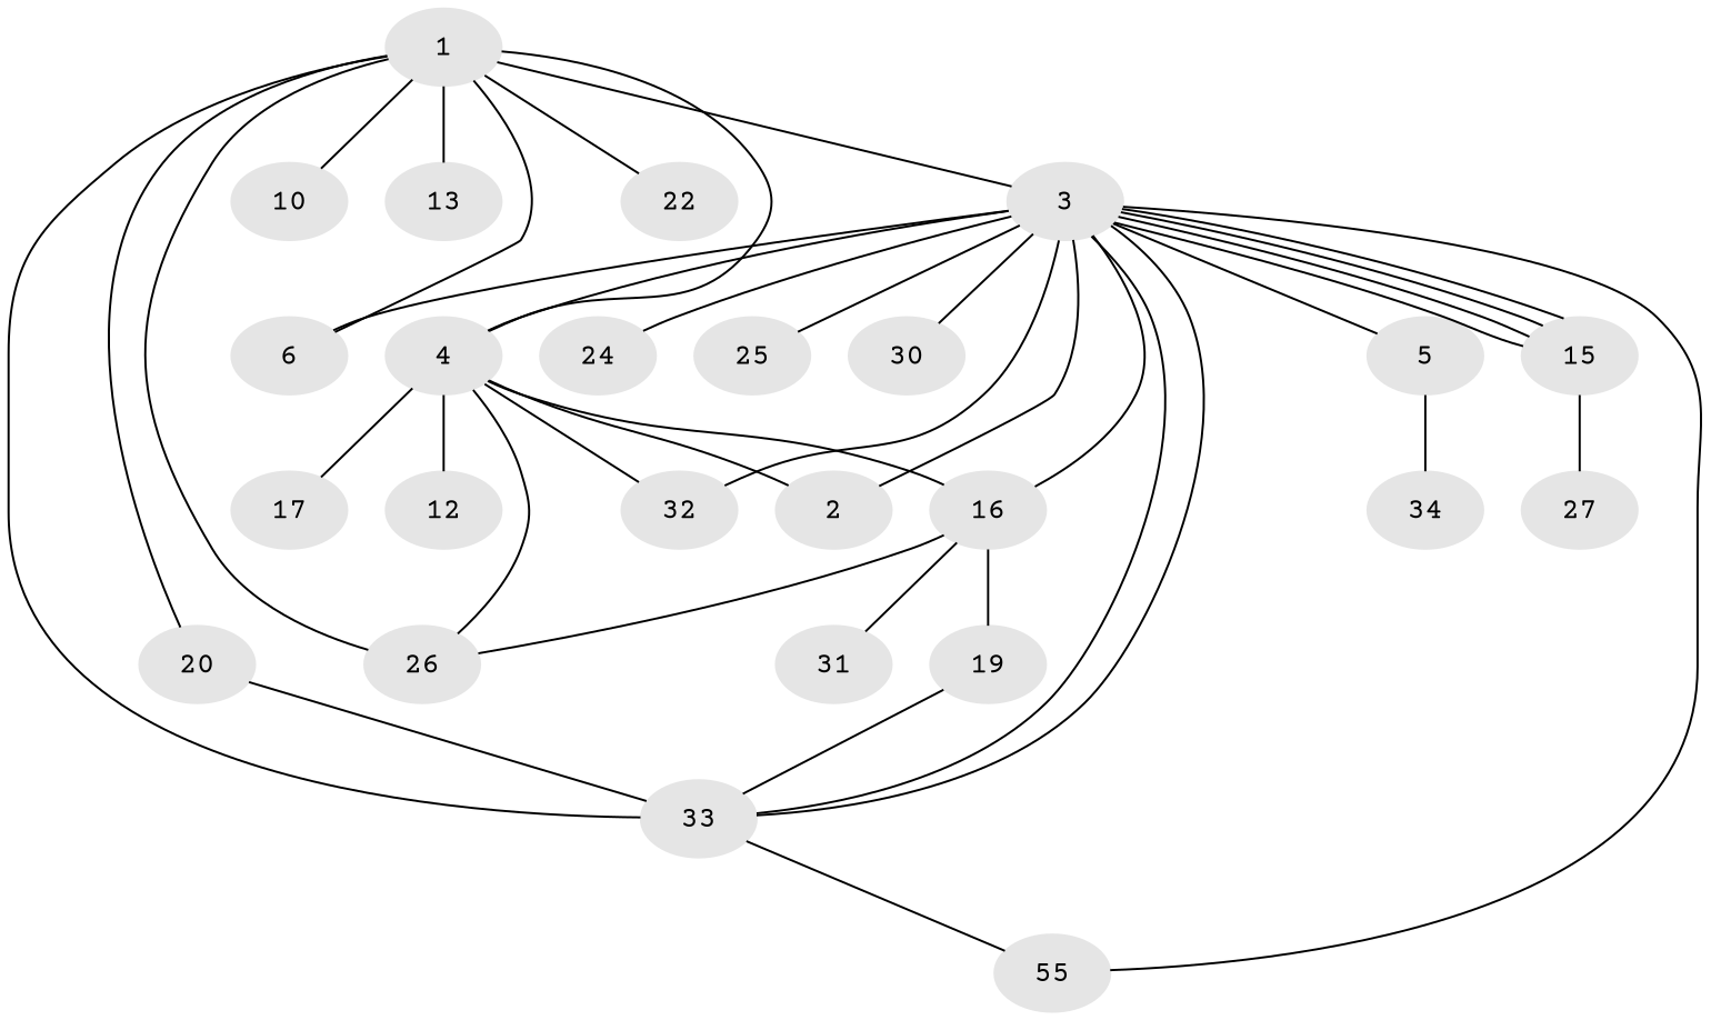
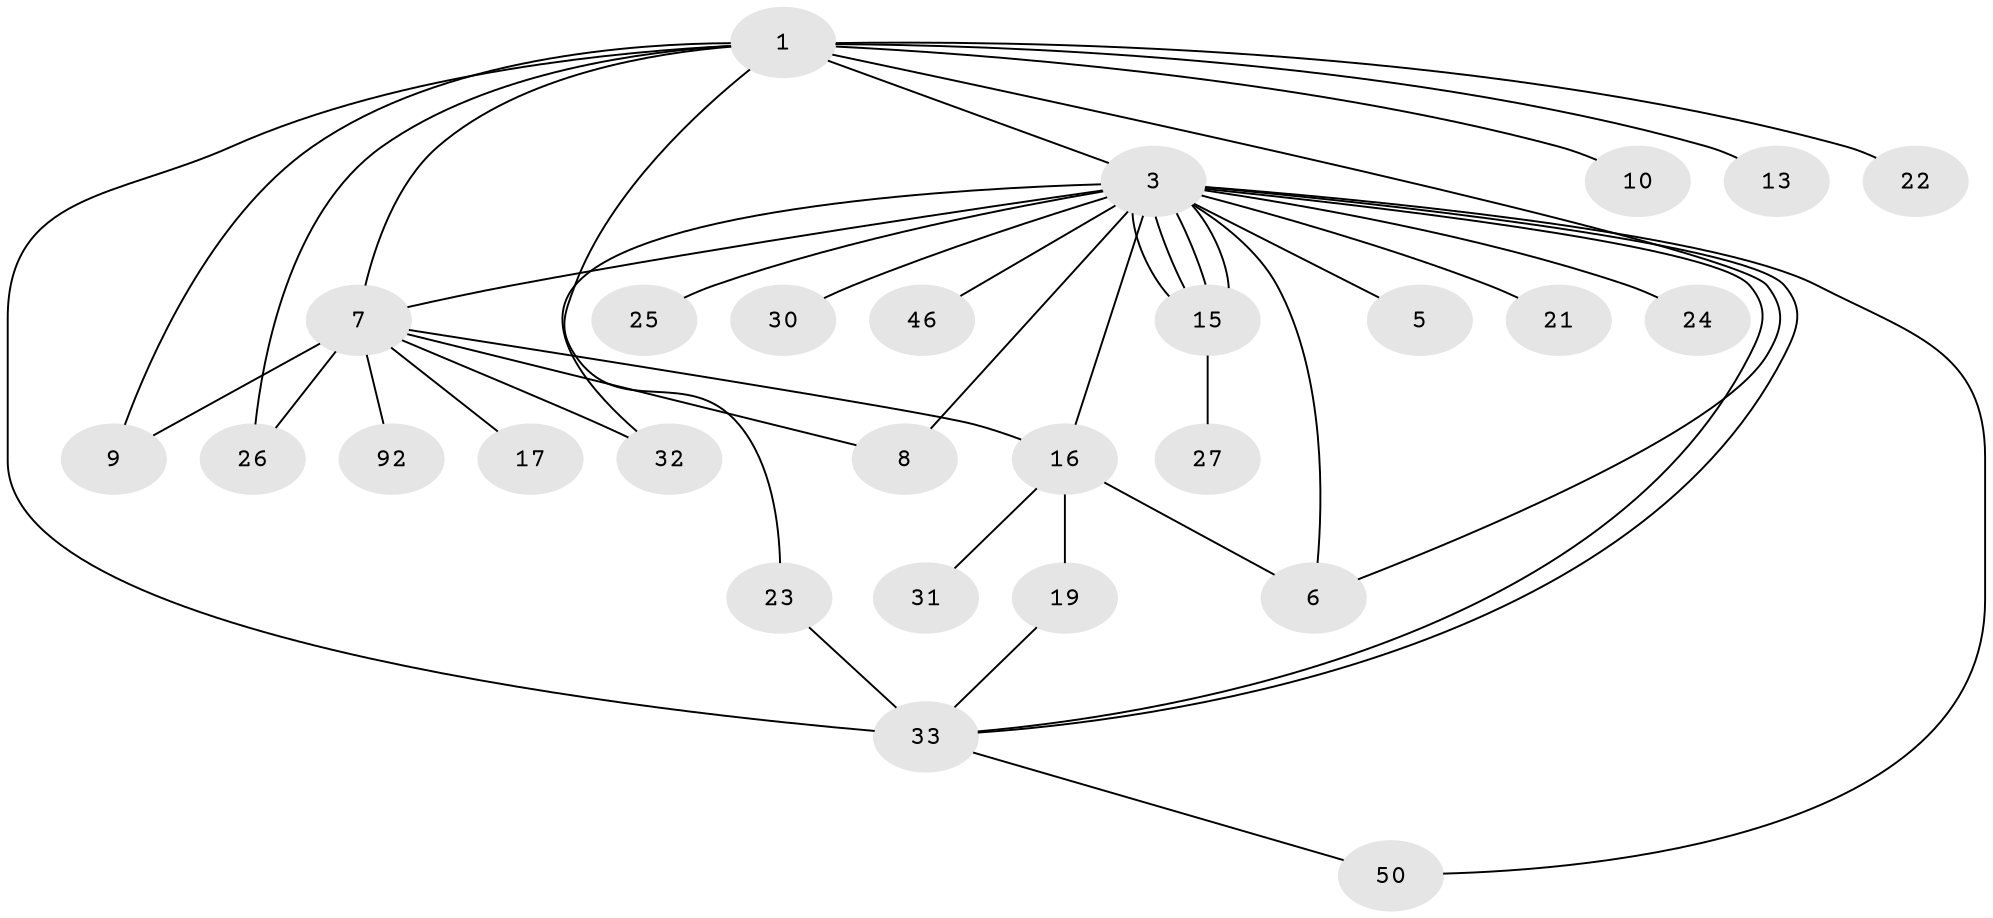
  graph {
    fontname="Courier Prime"
    node [color=gray90 fontname="Courier Prime" style=filled]
    edge [fontname="Courier Prime"]
    1 [super="+2+56+39+59"]
    3
    6 [super="+23"]
-   7 [super="+11" label=4]
+   7 [super="+11"]
+   9
    10
    13
-   20 [super="+52"]
+   20 [super="+52" label=23]
    22
    26 [super="+44+47"]
    33 [super="+42"]
    5
-   8 [label=2]
+   8
    15
    16 [super="+50+18"]
+   21
    24
    25
    30
    32 [super="+48"]
-   55
-   12
+   46
+   55 [label=50]
+   12 [label=92]
    17
-   34
    27
    19 [super="+54"]
    31
    1 -- 3 [weight=4]
    1 -- 6
    1 -- 7
+   1 -- 9
    1 -- 10
    1 -- 13
    1 -- 20
    1 -- 22
    1 -- 26 [weight=2]
    1 -- 33 [weight=3]
    3 -- 6
    3 -- 7
    3 -- 33
    3 -- 33
    3 -- 5
    3 -- 8
    3 -- 15
    3 -- 15
    3 -- 15
    3 -- 15
    3 -- 16
+   3 -- 21
    3 -- 24
    3 -- 25
    3 -- 30
    3 -- 32
+   3 -- 46
    3 -- 55
+   7 -- 9
    7 -- 26
    7 -- 8
    7 -- 16
    7 -- 32 [weight=3]
    7 -- 12
    7 -- 17
    20 -- 33
    33 -- 55
-   5 -- 34
    15 -- 27
-   16 -- 26
+   16 -- 6
    16 -- 19
    16 -- 31
    19 -- 33
  }
